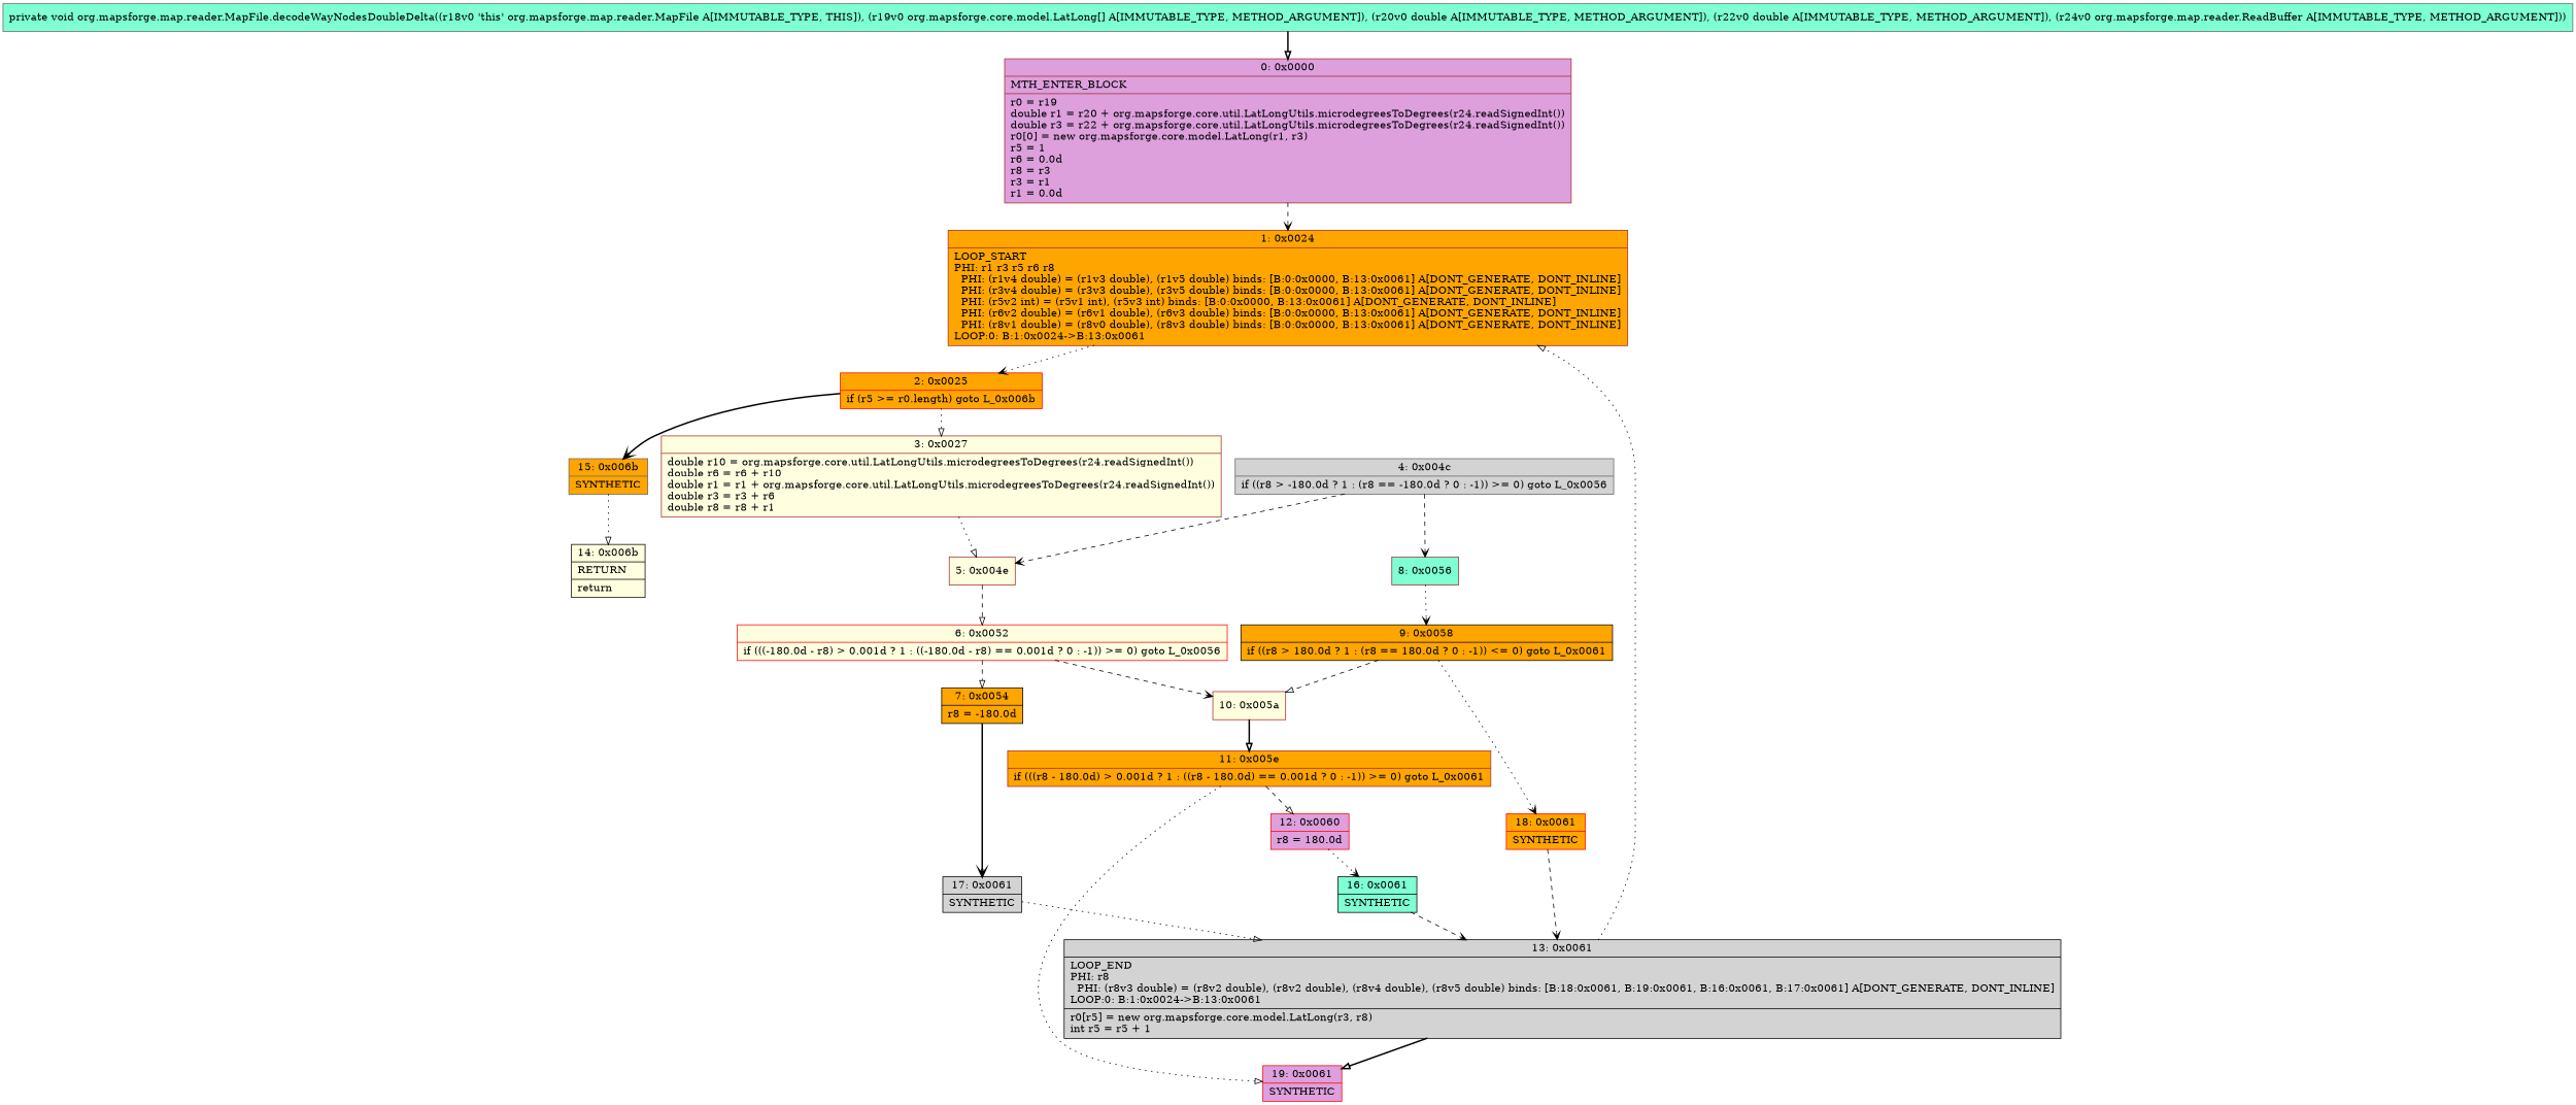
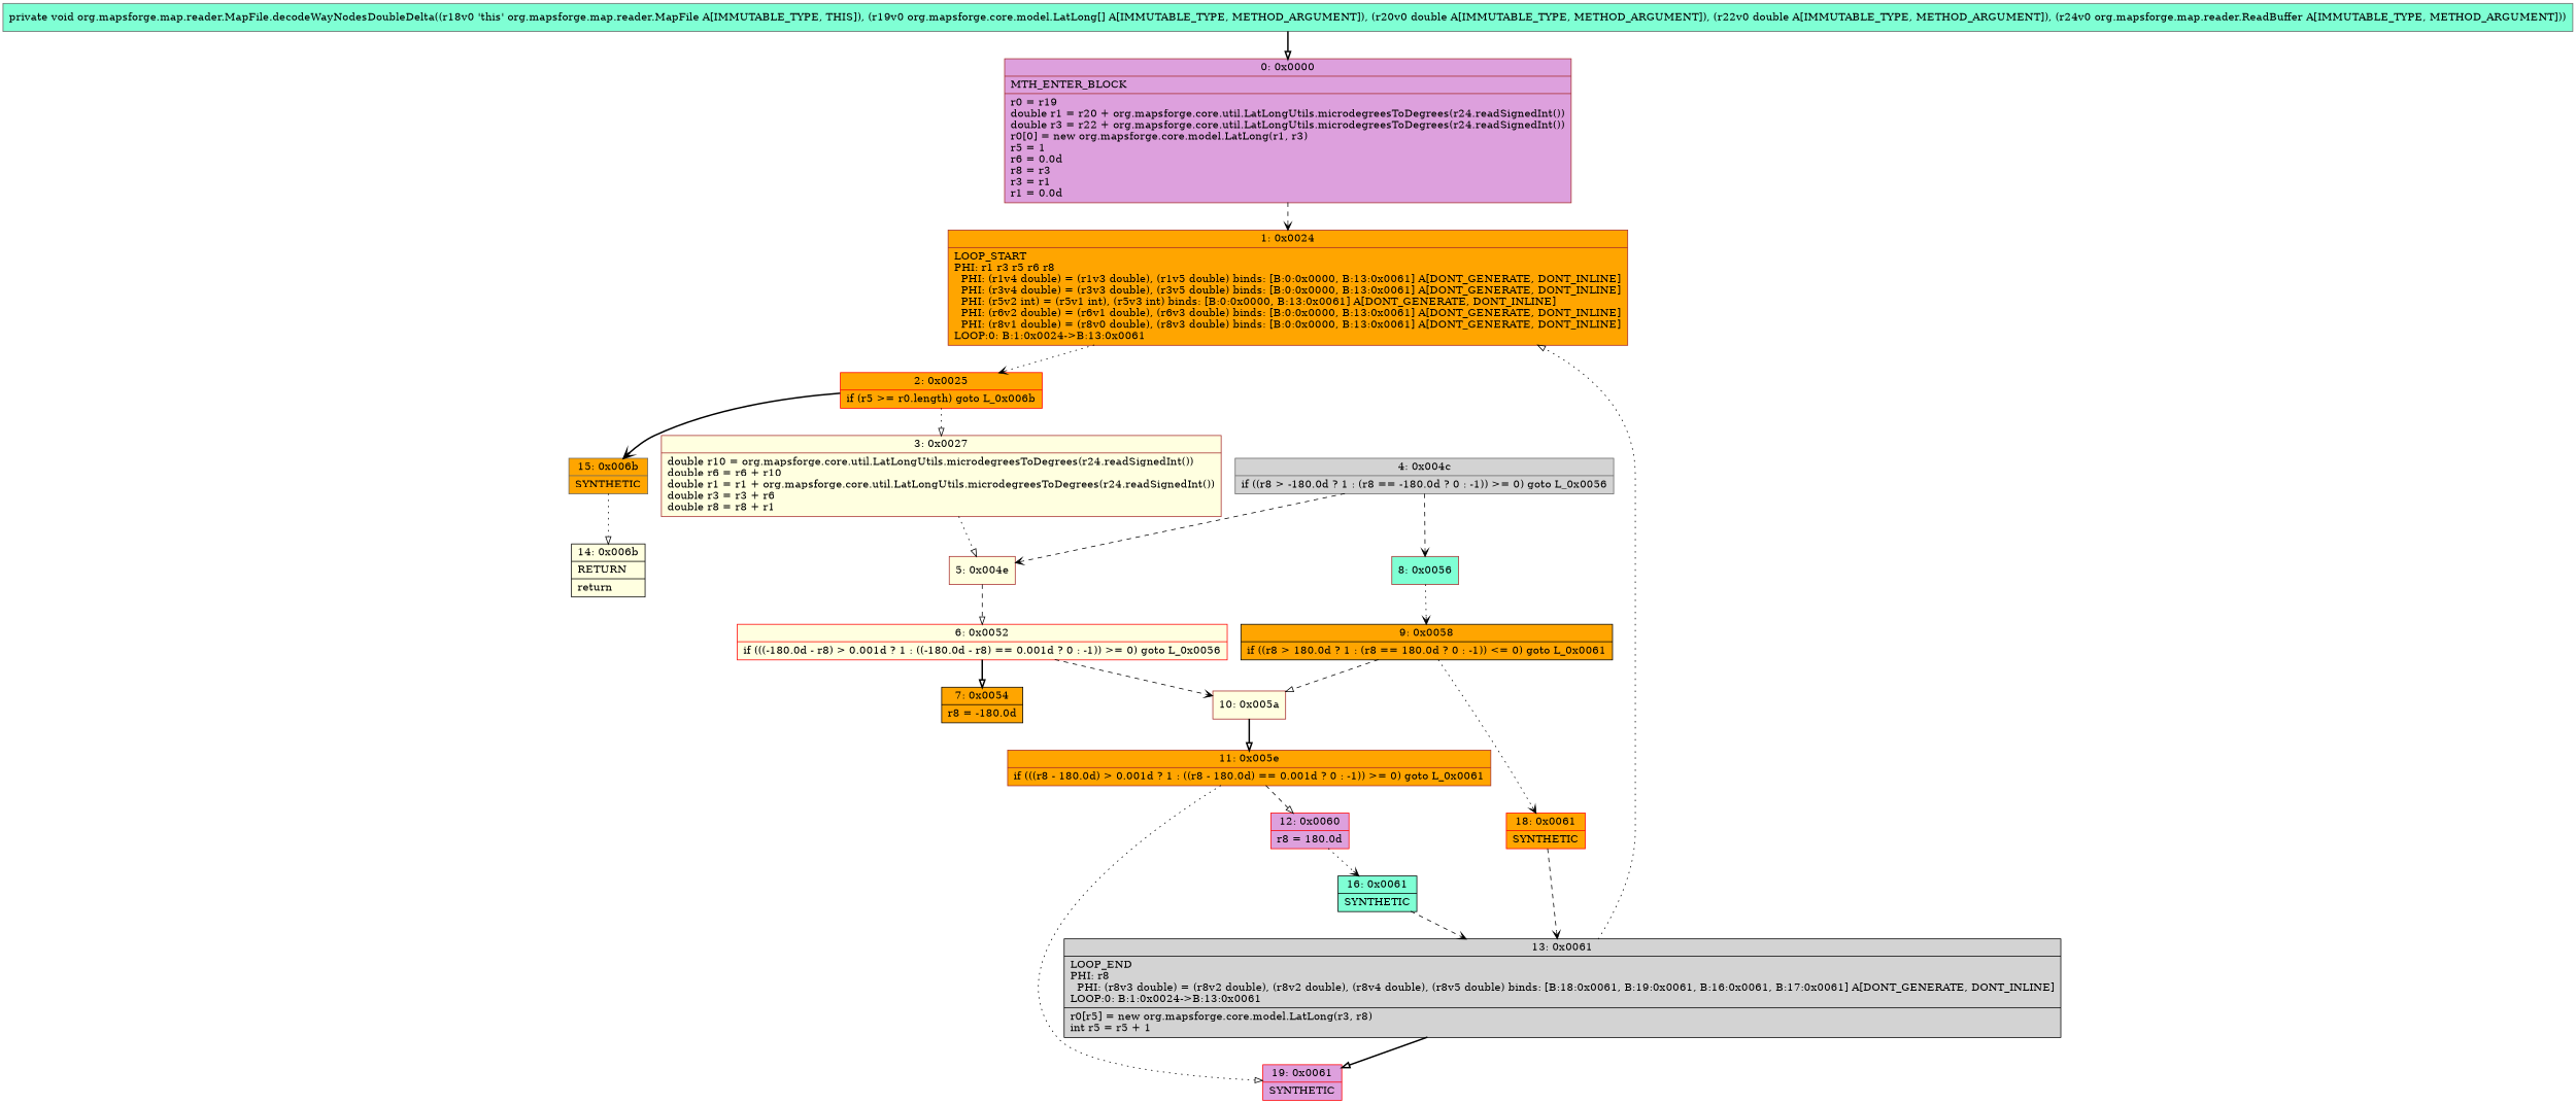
  digraph {
    node [color=brown fillcolor=orange shape=record style=filled]
    edge [arrowhead=onormal style=dotted]
    n1 [fillcolor=plum label="{0\:\ 0x0000|MTH_ENTER_BLOCK\l|r0 = r19\ldouble r1 = r20 + org.mapsforge.core.util.LatLongUtils.microdegreesToDegrees(r24.readSignedInt())\ldouble r3 = r22 + org.mapsforge.core.util.LatLongUtils.microdegreesToDegrees(r24.readSignedInt())\lr0[0] = new org.mapsforge.core.model.LatLong(r1, r3)\lr5 = 1\lr6 = 0.0d\lr8 = r3\lr3 = r1\lr1 = 0.0d\l}"]
    n2 [label="{1\:\ 0x0024|LOOP_START\lPHI: r1 r3 r5 r6 r8 \l  PHI: (r1v4 double) = (r1v3 double), (r1v5 double) binds: [B:0:0x0000, B:13:0x0061] A[DONT_GENERATE, DONT_INLINE]\l  PHI: (r3v4 double) = (r3v3 double), (r3v5 double) binds: [B:0:0x0000, B:13:0x0061] A[DONT_GENERATE, DONT_INLINE]\l  PHI: (r5v2 int) = (r5v1 int), (r5v3 int) binds: [B:0:0x0000, B:13:0x0061] A[DONT_GENERATE, DONT_INLINE]\l  PHI: (r6v2 double) = (r6v1 double), (r6v3 double) binds: [B:0:0x0000, B:13:0x0061] A[DONT_GENERATE, DONT_INLINE]\l  PHI: (r8v1 double) = (r8v0 double), (r8v3 double) binds: [B:0:0x0000, B:13:0x0061] A[DONT_GENERATE, DONT_INLINE]\lLOOP:0: B:1:0x0024\-\>B:13:0x0061\l}"]
    n3 [color=red label="{2\:\ 0x0025|if (r5 \>= r0.length) goto L_0x006b\l}"]
    n4 [fillcolor=lightyellow label="{3\:\ 0x0027|double r10 = org.mapsforge.core.util.LatLongUtils.microdegreesToDegrees(r24.readSignedInt())\ldouble r6 = r6 + r10\ldouble r1 = r1 + org.mapsforge.core.util.LatLongUtils.microdegreesToDegrees(r24.readSignedInt())\ldouble r3 = r3 + r6\ldouble r8 = r8 + r1\l}"]
    n5 [color=gray40 label="{15\:\ 0x006b|SYNTHETIC\l}"]
    n6 [fillcolor=lightyellow label="{5\:\ 0x004e}"]
    n7 [color=black fillcolor=lightyellow label="{14\:\ 0x006b|RETURN\l|return\l}"]
    n8 [color=gray40 fillcolor=lightgrey label="{4\:\ 0x004c|if ((r8 \> \-180.0d ? 1 : (r8 == \-180.0d ? 0 : \-1)) \>= 0) goto L_0x0056\l}"]
    n9 [fillcolor=aquamarine label="{8\:\ 0x0056}"]
    n10 [color=red fillcolor=lightyellow label="{6\:\ 0x0052|if (((\-180.0d \- r8) \> 0.001d ? 1 : ((\-180.0d \- r8) == 0.001d ? 0 : \-1)) \>= 0) goto L_0x0056\l}"]
    n11 [color=black label="{9\:\ 0x0058|if ((r8 \> 180.0d ? 1 : (r8 == 180.0d ? 0 : \-1)) \<= 0) goto L_0x0061\l}"]
    n12 [color=black label="{7\:\ 0x0054|r8 = \-180.0d\l}"]
    n13 [fillcolor=lightyellow label="{10\:\ 0x005a}"]
-   n14 [color=black fillcolor=lightgrey label="{17\:\ 0x0061|SYNTHETIC\l}"]
    n15 [color=black fillcolor=lightgrey label="{13\:\ 0x0061|LOOP_END\lPHI: r8 \l  PHI: (r8v3 double) = (r8v2 double), (r8v2 double), (r8v4 double), (r8v5 double) binds: [B:18:0x0061, B:19:0x0061, B:16:0x0061, B:17:0x0061] A[DONT_GENERATE, DONT_INLINE]\lLOOP:0: B:1:0x0024\-\>B:13:0x0061\l|r0[r5] = new org.mapsforge.core.model.LatLong(r3, r8)\lint r5 = r5 + 1\l}"]
    n16 [color=red label="{18\:\ 0x0061|SYNTHETIC\l}"]
    n17 [label="{11\:\ 0x005e|if (((r8 \- 180.0d) \> 0.001d ? 1 : ((r8 \- 180.0d) == 0.001d ? 0 : \-1)) \>= 0) goto L_0x0061\l}"]
    n18 [color=red fillcolor=plum label="{12\:\ 0x0060|r8 = 180.0d\l}"]
    n19 [color=red fillcolor=plum label="{19\:\ 0x0061|SYNTHETIC\l}"]
    n20 [color=black fillcolor=aquamarine label="{16\:\ 0x0061|SYNTHETIC\l}"]
    n21 [color=gray40 fillcolor=aquamarine label="{private void org.mapsforge.map.reader.MapFile.decodeWayNodesDoubleDelta((r18v0 'this' org.mapsforge.map.reader.MapFile A[IMMUTABLE_TYPE, THIS]), (r19v0 org.mapsforge.core.model.LatLong[] A[IMMUTABLE_TYPE, METHOD_ARGUMENT]), (r20v0 double A[IMMUTABLE_TYPE, METHOD_ARGUMENT]), (r22v0 double A[IMMUTABLE_TYPE, METHOD_ARGUMENT]), (r24v0 org.mapsforge.map.reader.ReadBuffer A[IMMUTABLE_TYPE, METHOD_ARGUMENT])) }"]
    n1 -> n2 [arrowhead=vee style=dashed]
    n2 -> n3 [arrowhead=vee]
    n3 -> n4
    n3 -> n5 [arrowhead=vee style=bold]
    n4 -> n6
    n5 -> n7
    n6 -> n10 [style=dashed]
    n8 -> n6 [arrowhead=vee style=dashed]
    n8 -> n9 [arrowhead=vee style=dashed]
    n9 -> n11 [arrowhead=vee]
-   n10 -> n12 [style=dashed]
+   n10 -> n12 [style=bold]
    n10 -> n13 [arrowhead=vee style=dashed]
    n11 -> n13 [style=dashed]
    n11 -> n16 [arrowhead=vee]
-   n12 -> n14 [arrowhead=vee style=bold]
    n13 -> n17 [style=bold]
-   n14 -> n15
    n15 -> n2
    n15 -> n19 [style=bold]
    n16 -> n15 [arrowhead=vee style=dashed]
    n17 -> n18 [style=dashed]
    n17 -> n19
    n18 -> n20 [arrowhead=vee]
    n20 -> n15 [arrowhead=vee style=dashed]
    n21 -> n1 [style=bold]
  }
